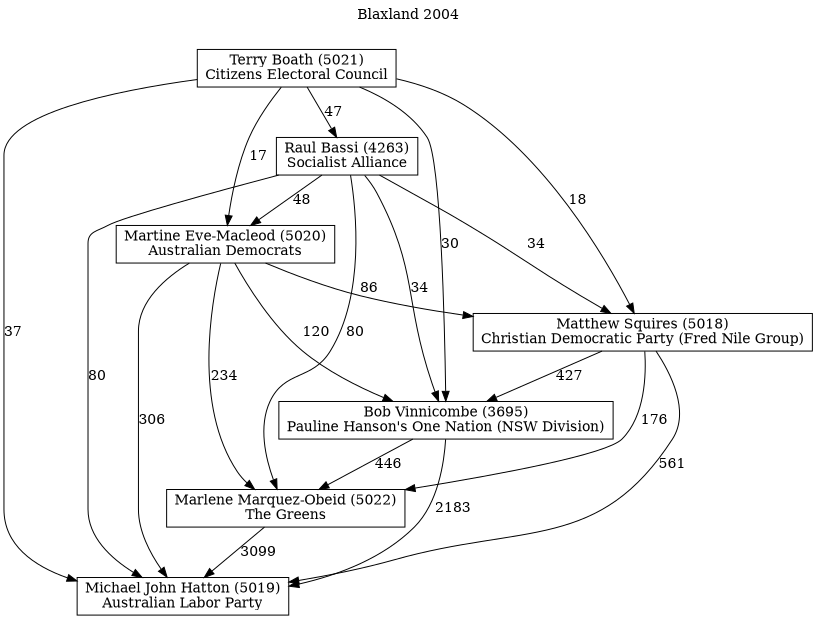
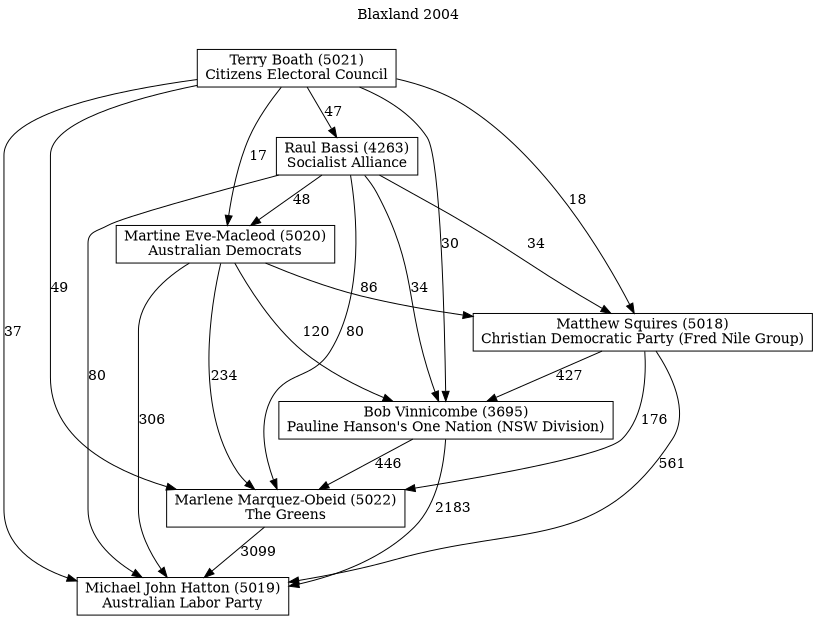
  digraph {
    label="Blaxland 2004"
    labelloc=t
    mclimit=10
    node [shape=box]
    n1 [label="Michael John Hatton (5019)\nAustralian Labor Party"]
    n2 [label="Marlene Marquez-Obeid (5022)\nThe Greens"]
    n3 [label="Bob Vinnicombe (3695)\nPauline Hanson's One Nation (NSW Division)"]
    n4 [label="Matthew Squires (5018)\nChristian Democratic Party (Fred Nile Group)"]
    n5 [label="Martine Eve-Macleod (5020)\nAustralian Democrats"]
    n6 [label="Raul Bassi (4263)\nSocialist Alliance"]
    n7 [label="Terry Boath (5021)\nCitizens Electoral Council"]
    n2 -> n1 [label=3099]
    n3 -> n1 [label=2183]
    n3 -> n2 [label=446]
    n4 -> n1 [label=561]
    n4 -> n2 [label=176]
    n4 -> n3 [label=427]
    n5 -> n1 [label=306]
    n5 -> n2 [label=234]
    n5 -> n3 [label=120]
    n5 -> n4 [label=86]
    n6 -> n1 [label=80]
    n6 -> n2 [label=80]
    n6 -> n3 [label=34]
    n6 -> n4 [label=34]
    n6 -> n5 [label=48]
    n7 -> n1 [label=37]
+   n7 -> n2 [label=49]
    n7 -> n3 [label=30]
    n7 -> n4 [label=18]
    n7 -> n5 [label=17]
    n7 -> n6 [label=47]
  }
